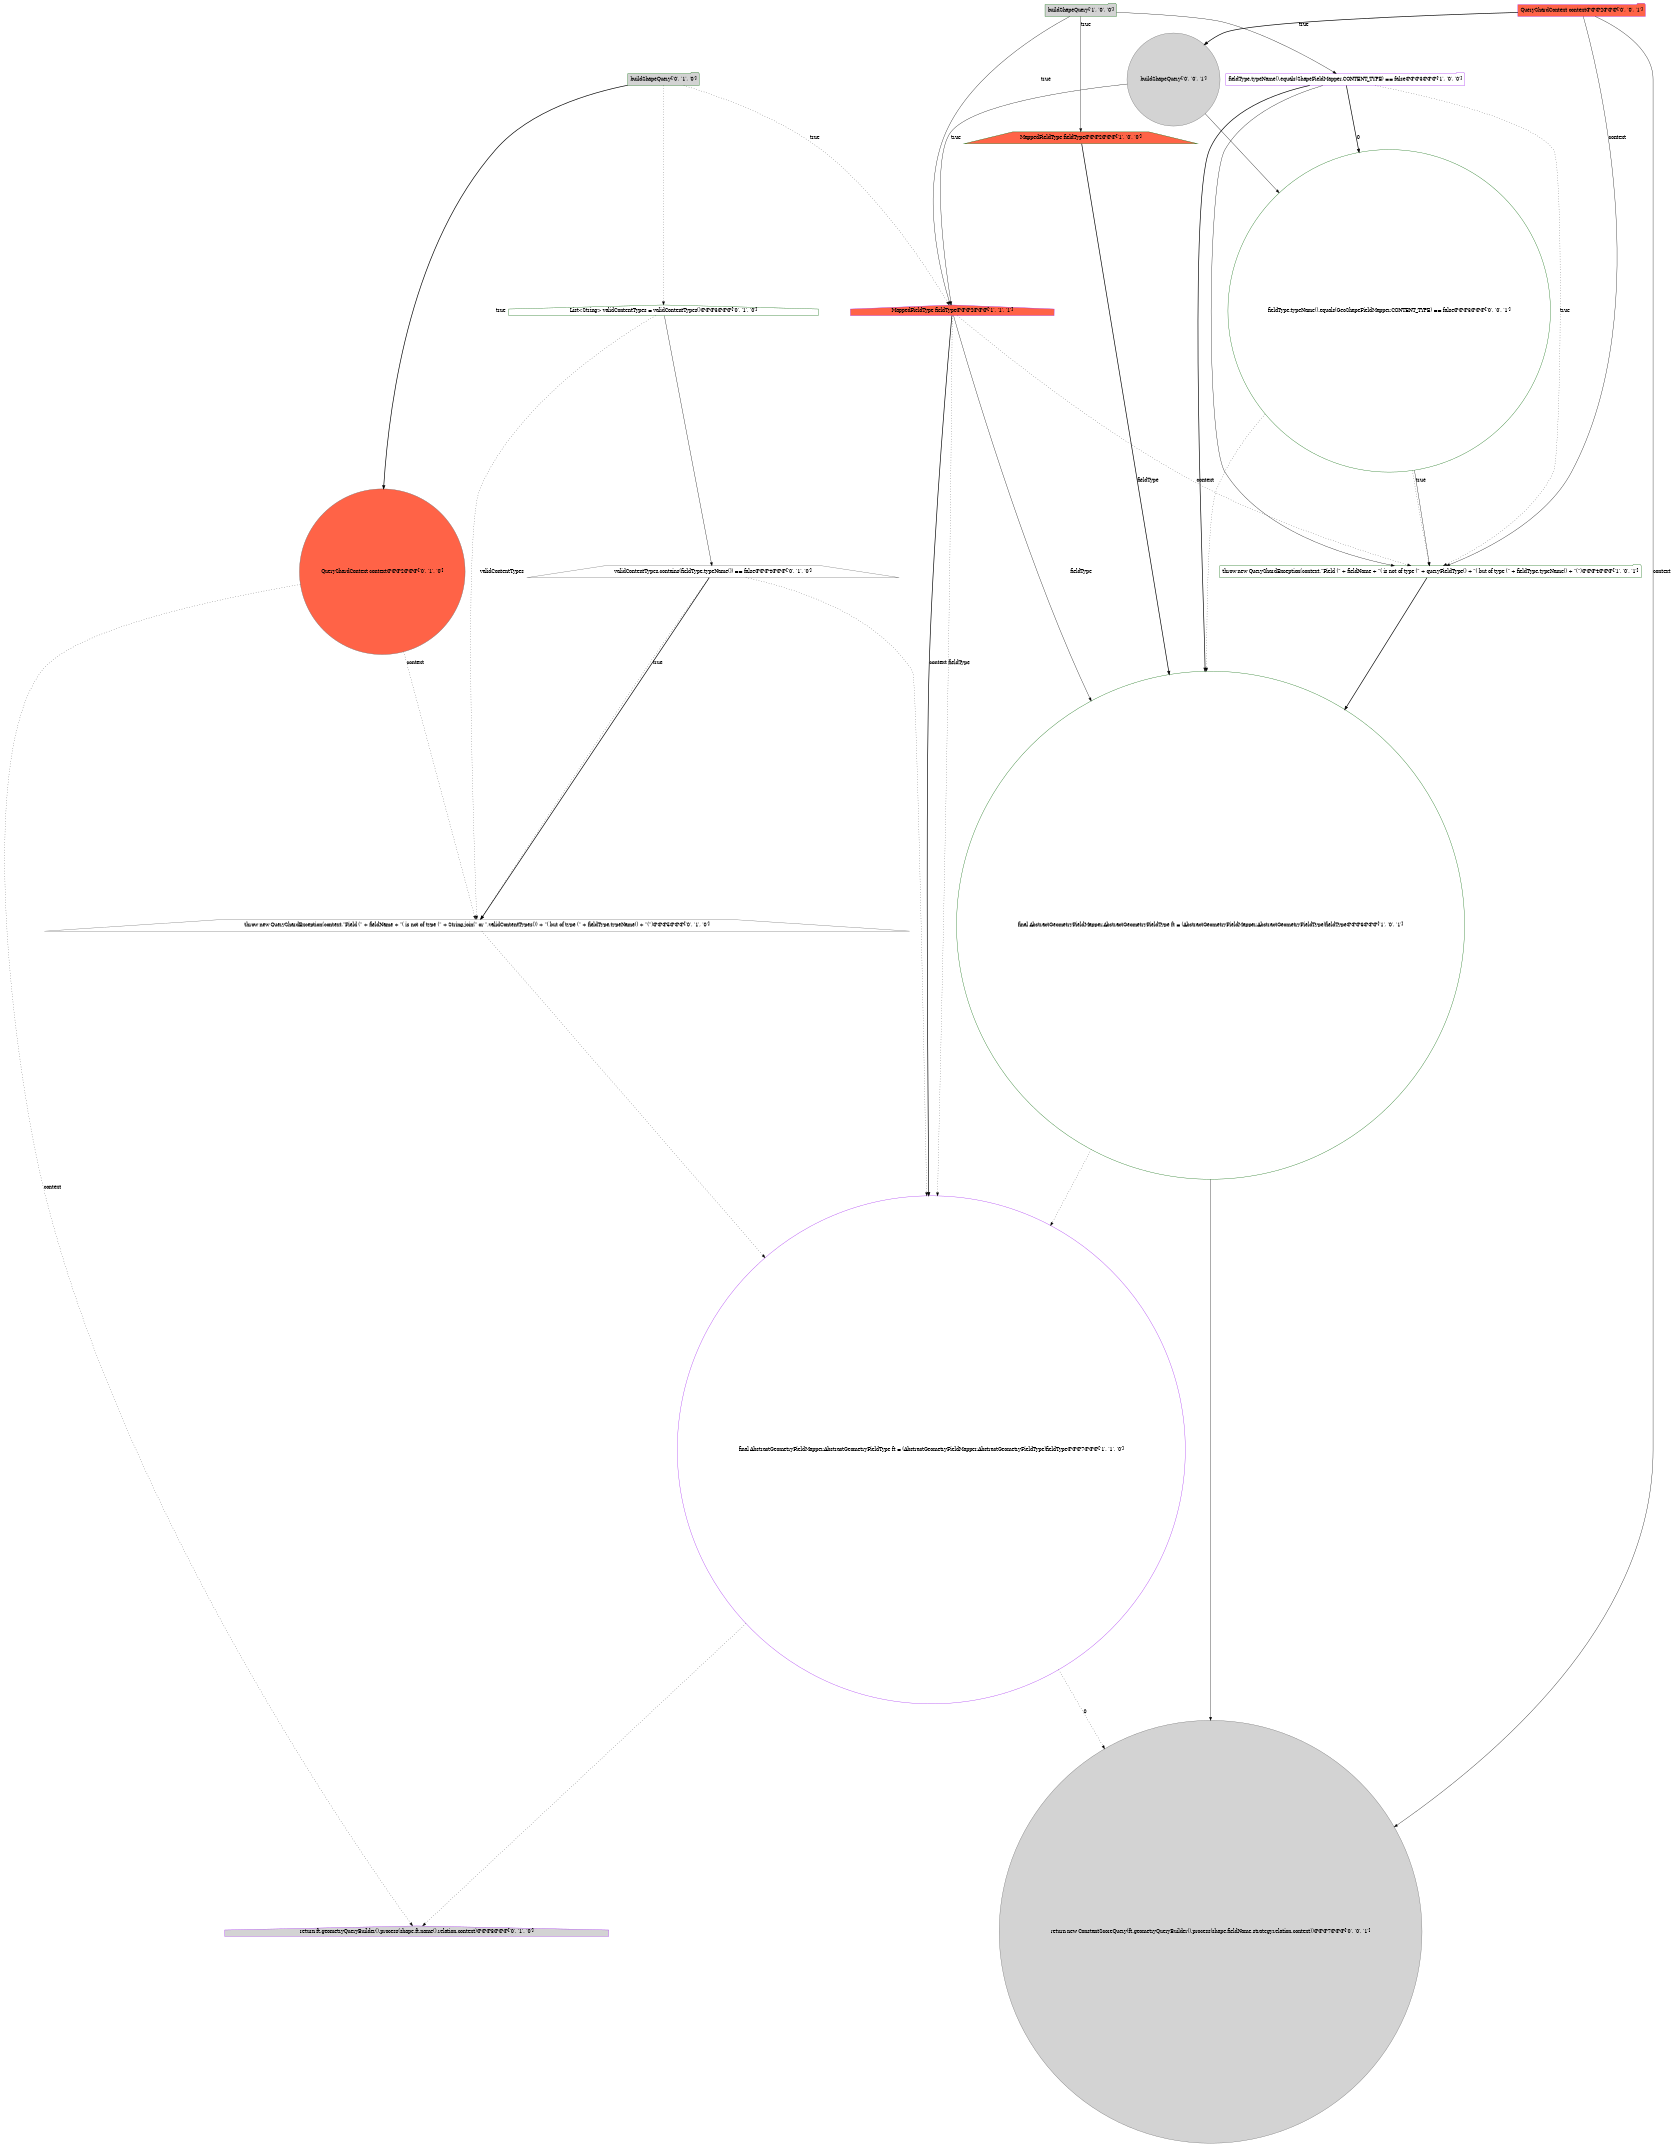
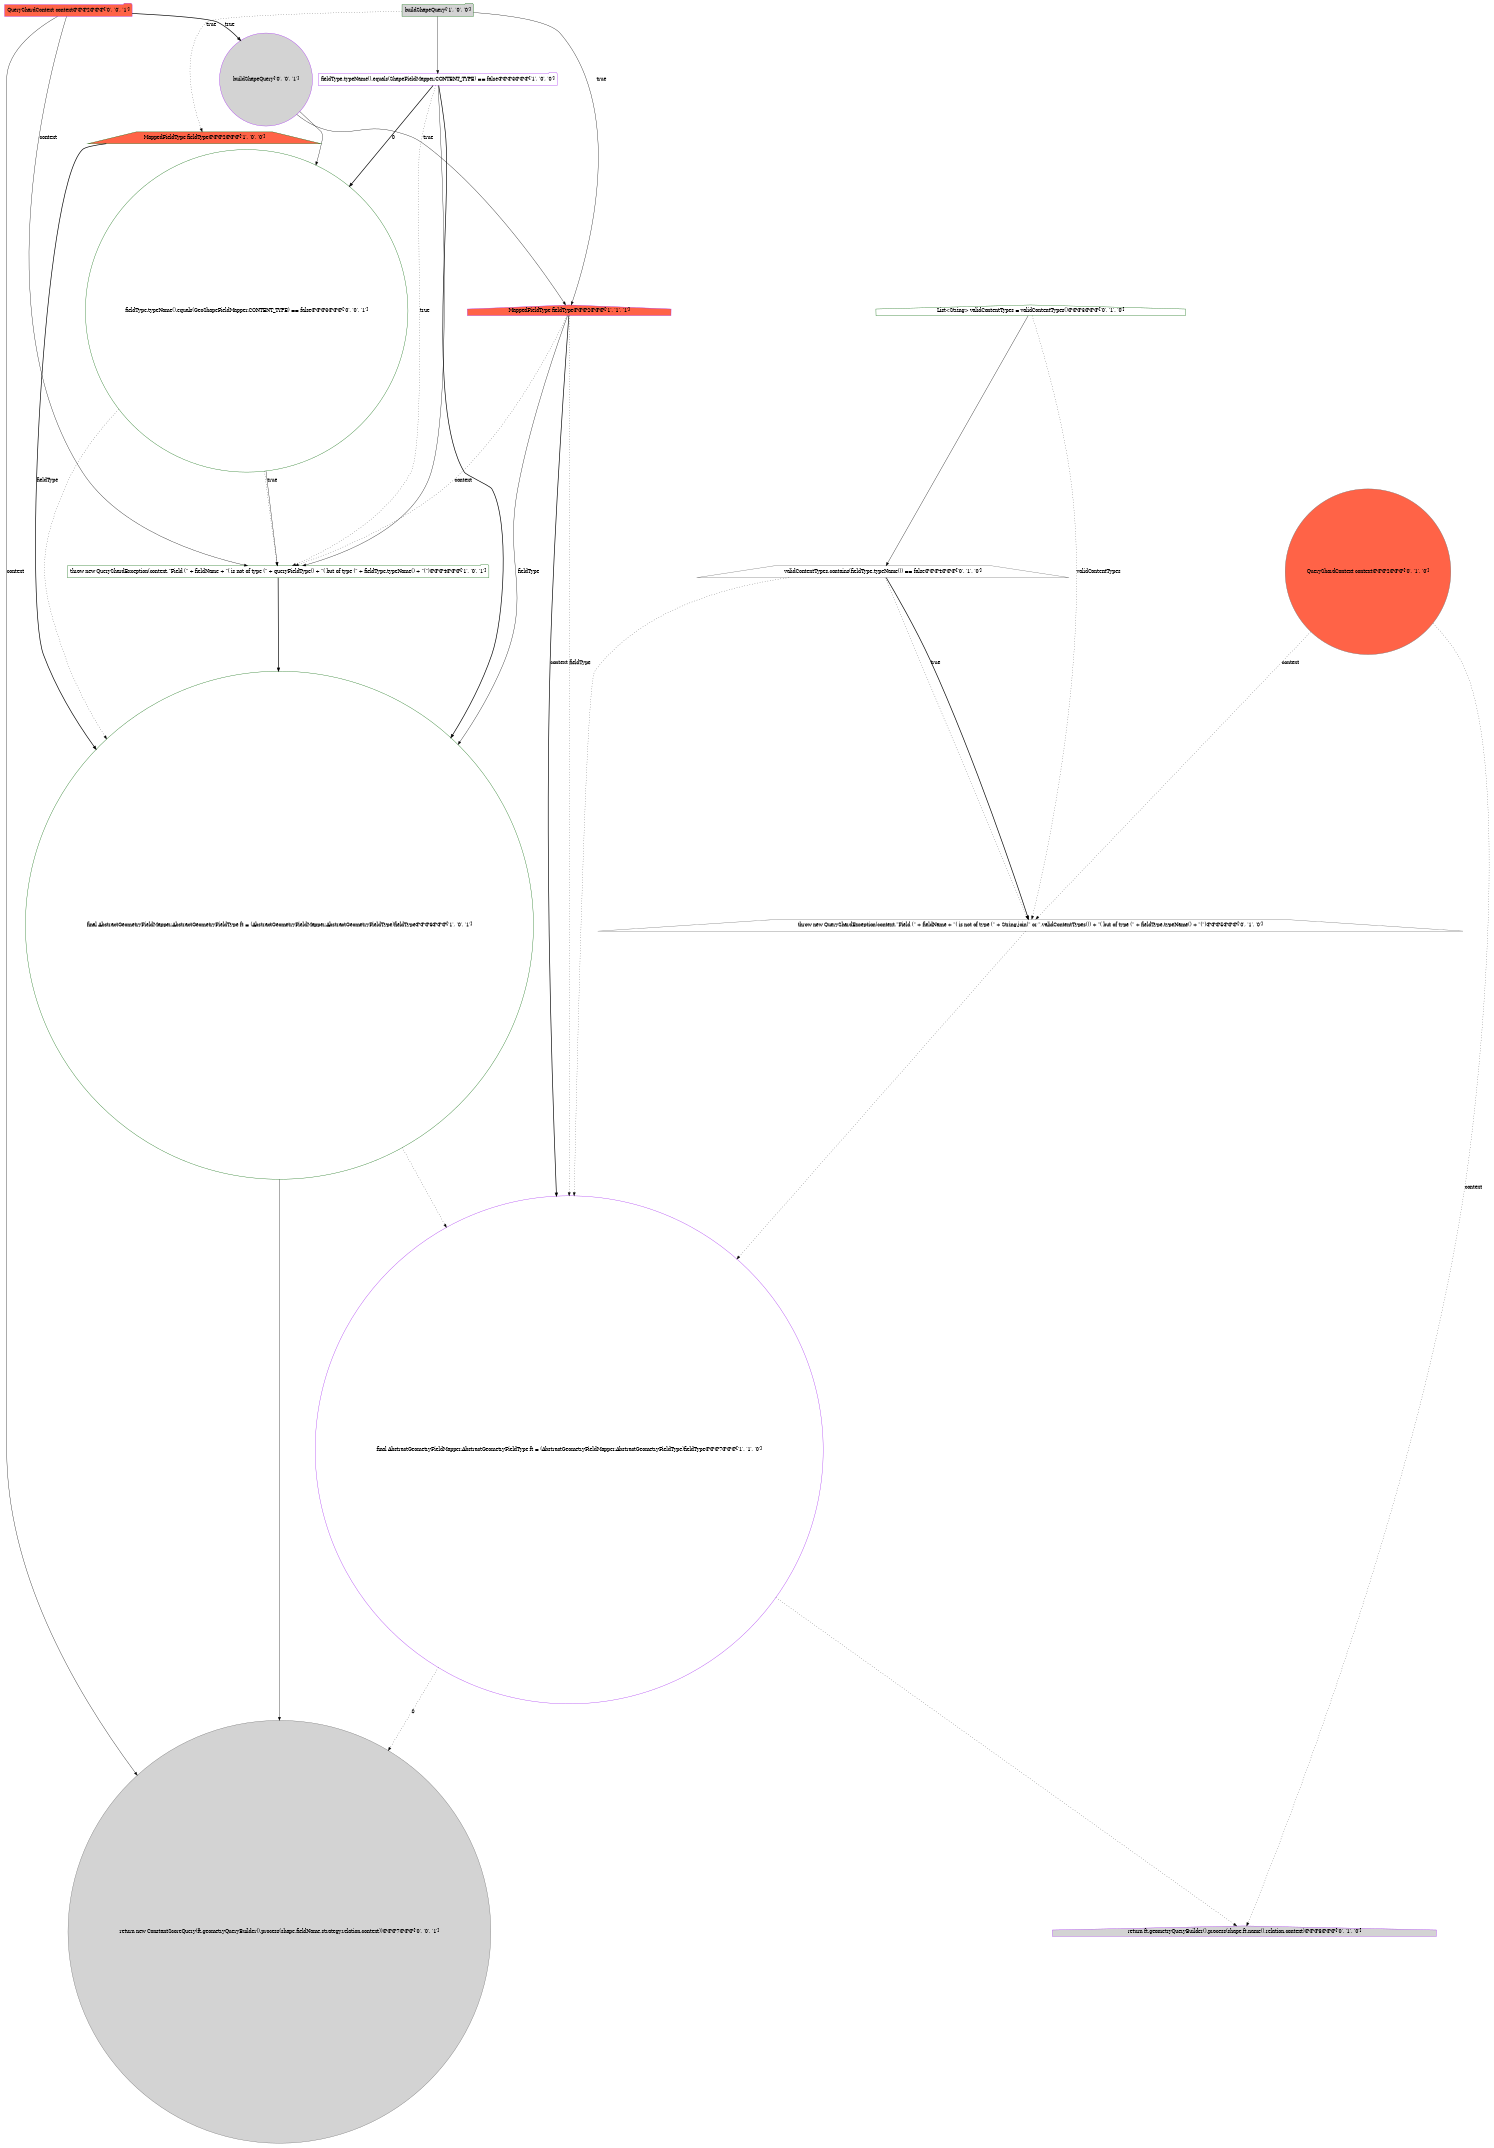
  digraph {
    node [color=darkgreen fillcolor=white shape=circle style=filled]
    edge [style=dotted]
    n1 [label="List<String> validContentTypes = validContentTypes()@@@3@@@['0', '1', '0']" shape=house]
    n2 [color=gray40 label="validContentTypes.contains(fieldType.typeName()) == false@@@4@@@['0', '1', '0']" shape=trapezium]
    n3 [color=gray40 label="throw new QueryShardException(context,\"Field (\" + fieldName + \"( is not of type (\" + String.join(\" or \",validContentTypes()) + \"( but of type (\" + fieldType.typeName() + \"(\")@@@5@@@['0', '1', '0']" shape=trapezium]
    n4 [color=purple label="final AbstractGeometryFieldMapper.AbstractGeometryFieldType ft = (AbstractGeometryFieldMapper.AbstractGeometryFieldType)fieldType@@@7@@@['1', '1', '0']"]
    n5 [label="throw new QueryShardException(context,\"Field (\" + fieldName + \"( is not of type (\" + queryFieldType() + \"( but of type (\" + fieldType.typeName() + \"(\")@@@4@@@['1', '0', '1']" shape=folder]
    n6 [label="final AbstractGeometryFieldMapper.AbstractGeometryFieldType ft = (AbstractGeometryFieldMapper.AbstractGeometryFieldType)fieldType@@@6@@@['1', '0', '1']"]
    n7 [color=gray40 fillcolor=lightgray label="return new ConstantScoreQuery(ft.geometryQueryBuilder().process(shape,fieldName,strategy,relation,context))@@@7@@@['0', '0', '1']"]
    n8 [color=purple fillcolor=lightgray label="return ft.geometryQueryBuilder().process(shape,ft.name(),relation,context)@@@8@@@['0', '1', '0']" shape=house]
-   n9 [fillcolor=lightgray label="buildShapeQuery['0', '1', '0']" shape=folder]
    n10 [color=purple fillcolor=tomato label="MappedFieldType fieldType@@@2@@@['1', '1', '1']" shape=house]
    n11 [color=gray40 fillcolor=tomato label="QueryShardContext context@@@2@@@['0', '1', '0']"]
    n12 [color=purple label="fieldType.typeName().equals(ShapeFieldMapper.CONTENT_TYPE) == false@@@3@@@['1', '0', '0']" shape=folder]
    n13 [label="fieldType.typeName().equals(GeoShapeFieldMapper.CONTENT_TYPE) == false@@@3@@@['0', '0', '1']"]
    n14 [color=purple fillcolor=tomato label="QueryShardContext context@@@2@@@['0', '0', '1']" shape=folder]
-   n15 [color=gray40 fillcolor=lightgray label="buildShapeQuery['0', '0', '1']"]
+   n15 [color=purple fillcolor=lightgray label="buildShapeQuery['0', '0', '1']"]
    n16 [fillcolor=tomato label="MappedFieldType fieldType@@@2@@@['1', '0', '0']" shape=trapezium]
    n17 [fillcolor=lightgray label="buildShapeQuery['1', '0', '0']" shape=folder]
    n1 -> n2 [style=solid]
    n1 -> n3 [label=validContentTypes]
    n2 -> n3 [label=true style=bold]
    n2 -> n3
    n2 -> n4
    n3 -> n4
    n4 -> n7 [label=0]
    n4 -> n8
    n5 -> n6 [style=bold]
    n6 -> n4
    n6 -> n7 [style=solid]
-   n9 -> n1
-   n9 -> n10 [label=true]
-   n9 -> n11 [label=true style=bold]
    n10 -> n4 [label=fieldType]
    n10 -> n4 [label=context style=bold]
    n10 -> n5 [label=context]
    n10 -> n6 [label=fieldType style=solid]
    n11 -> n3 [label=context]
    n11 -> n8 [label=context]
    n12 -> n5 [style=solid]
    n12 -> n5 [label=true]
    n12 -> n6 [style=bold]
    n12 -> n13 [label=0 style=bold]
    n13 -> n5 [label=true style=solid]
    n13 -> n5
    n13 -> n6
    n14 -> n5 [label=context style=solid]
    n14 -> n7 [label=context style=solid]
    n14 -> n15 [label=true style=bold]
    n15 -> n10 [label=true style=solid]
    n15 -> n13 [style=solid]
    n16 -> n6 [label=fieldType style=bold]
    n17 -> n10 [label=true style=solid]
    n17 -> n12 [style=solid]
-   n17 -> n16 [label=true style=solid]
+   n17 -> n16 [label=true]
  }
